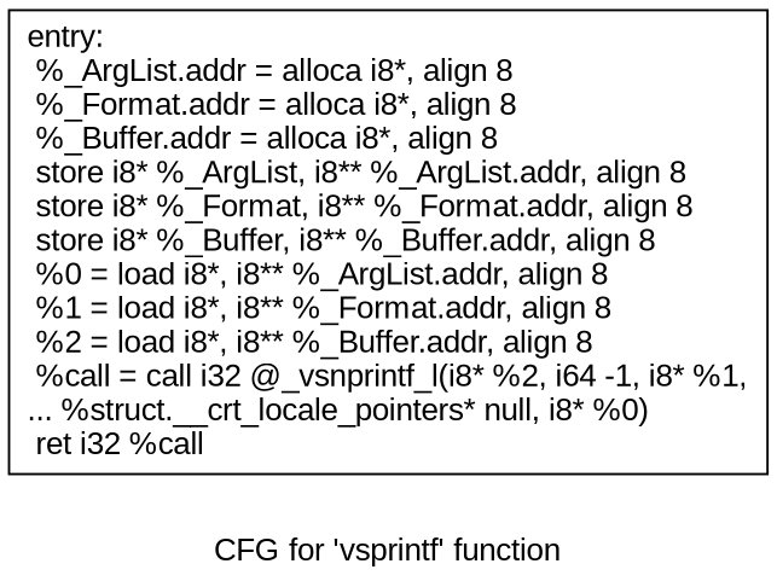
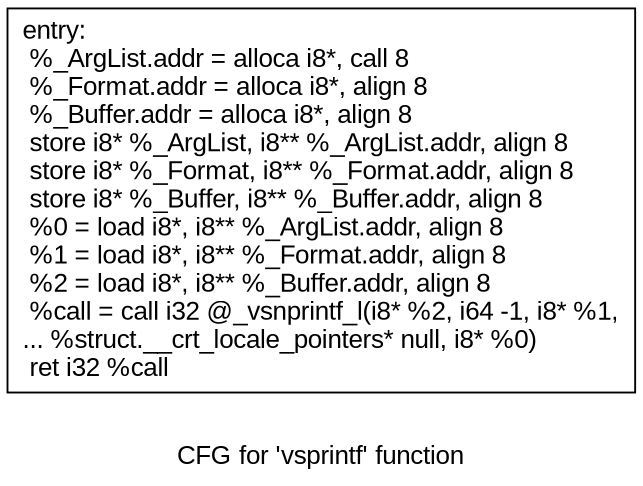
  digraph {
    label="CFG for 'vsprintf' function"
    fontname="Liberation Sans"
-   n1 [label="{entry:\l  %_ArgList.addr = alloca i8*, align 8\l  %_Format.addr = alloca i8*, align 8\l  %_Buffer.addr = alloca i8*, align 8\l  store i8* %_ArgList, i8** %_ArgList.addr, align 8\l  store i8* %_Format, i8** %_Format.addr, align 8\l  store i8* %_Buffer, i8** %_Buffer.addr, align 8\l  %0 = load i8*, i8** %_ArgList.addr, align 8\l  %1 = load i8*, i8** %_Format.addr, align 8\l  %2 = load i8*, i8** %_Buffer.addr, align 8\l  %call = call i32 @_vsnprintf_l(i8* %2, i64 -1, i8* %1,\l... %struct.__crt_locale_pointers* null, i8* %0)\l  ret i32 %call\l}" shape=record fontname="Liberation Sans"]
+   n1 [label="{entry:\l  %_ArgList.addr = alloca i8*, call 8\l  %_Format.addr = alloca i8*, align 8\l  %_Buffer.addr = alloca i8*, align 8\l  store i8* %_ArgList, i8** %_ArgList.addr, align 8\l  store i8* %_Format, i8** %_Format.addr, align 8\l  store i8* %_Buffer, i8** %_Buffer.addr, align 8\l  %0 = load i8*, i8** %_ArgList.addr, align 8\l  %1 = load i8*, i8** %_Format.addr, align 8\l  %2 = load i8*, i8** %_Buffer.addr, align 8\l  %call = call i32 @_vsnprintf_l(i8* %2, i64 -1, i8* %1,\l... %struct.__crt_locale_pointers* null, i8* %0)\l  ret i32 %call\l}" shape=record fontname="Liberation Sans"]
  }
